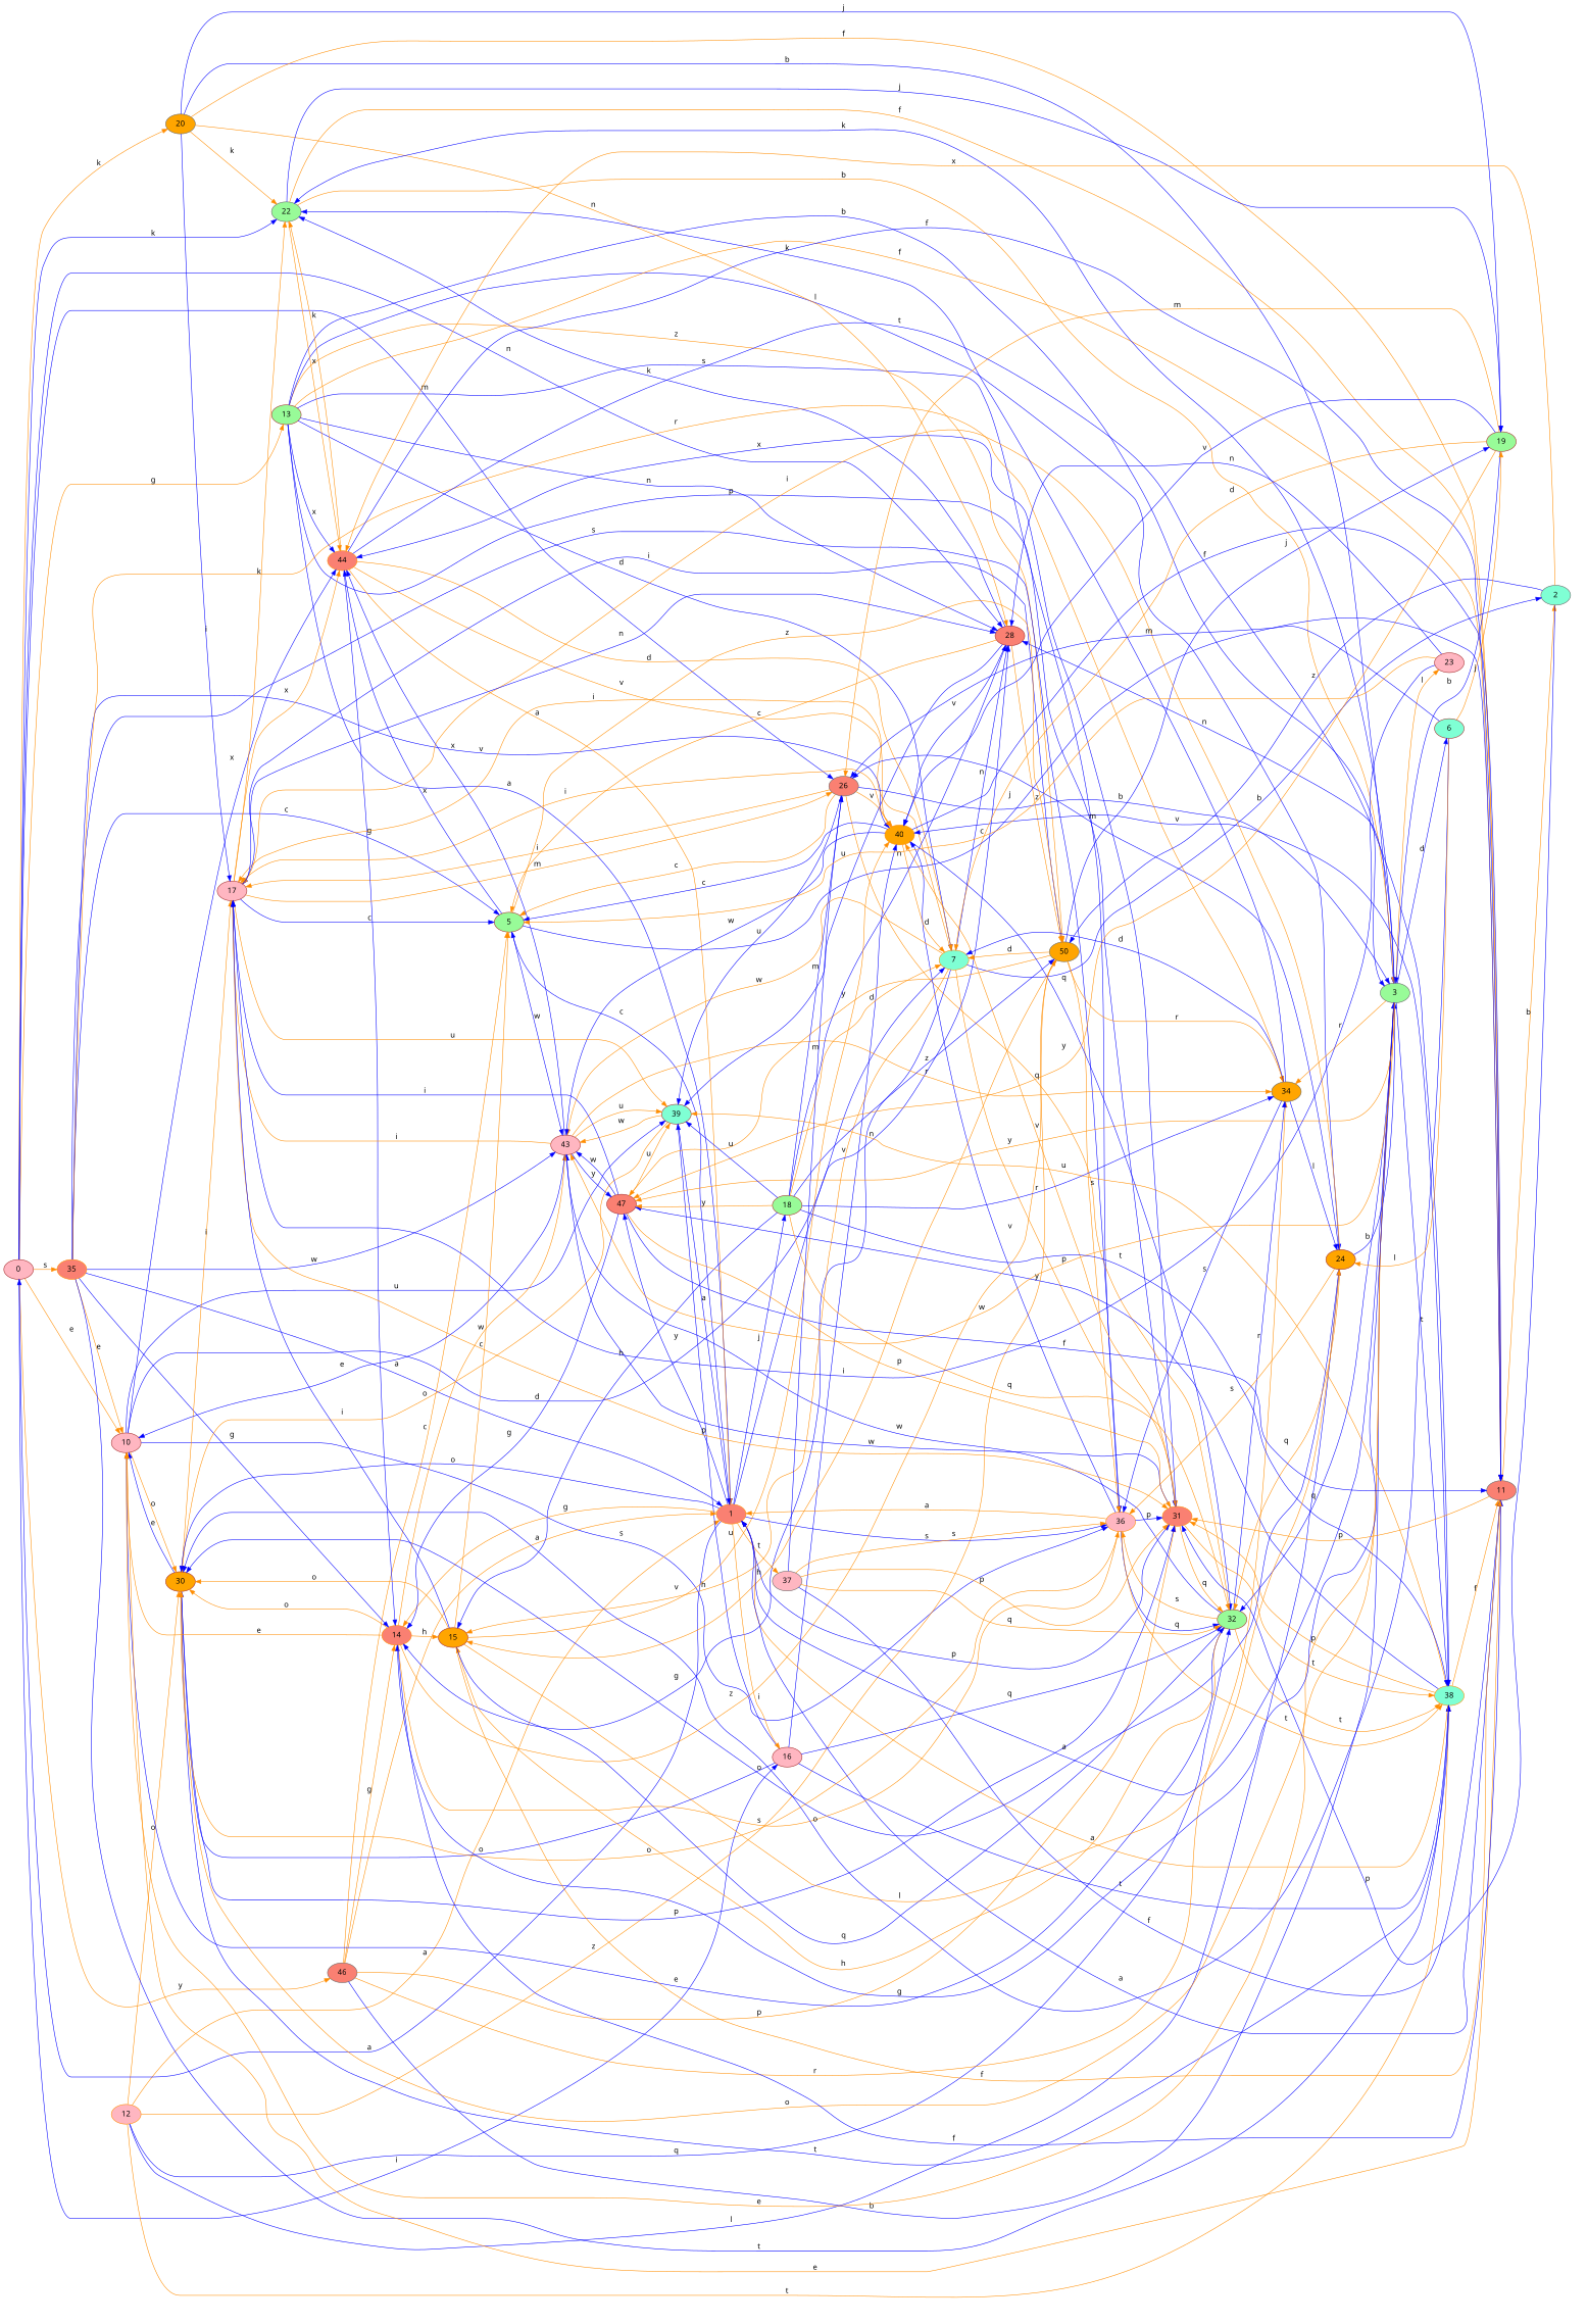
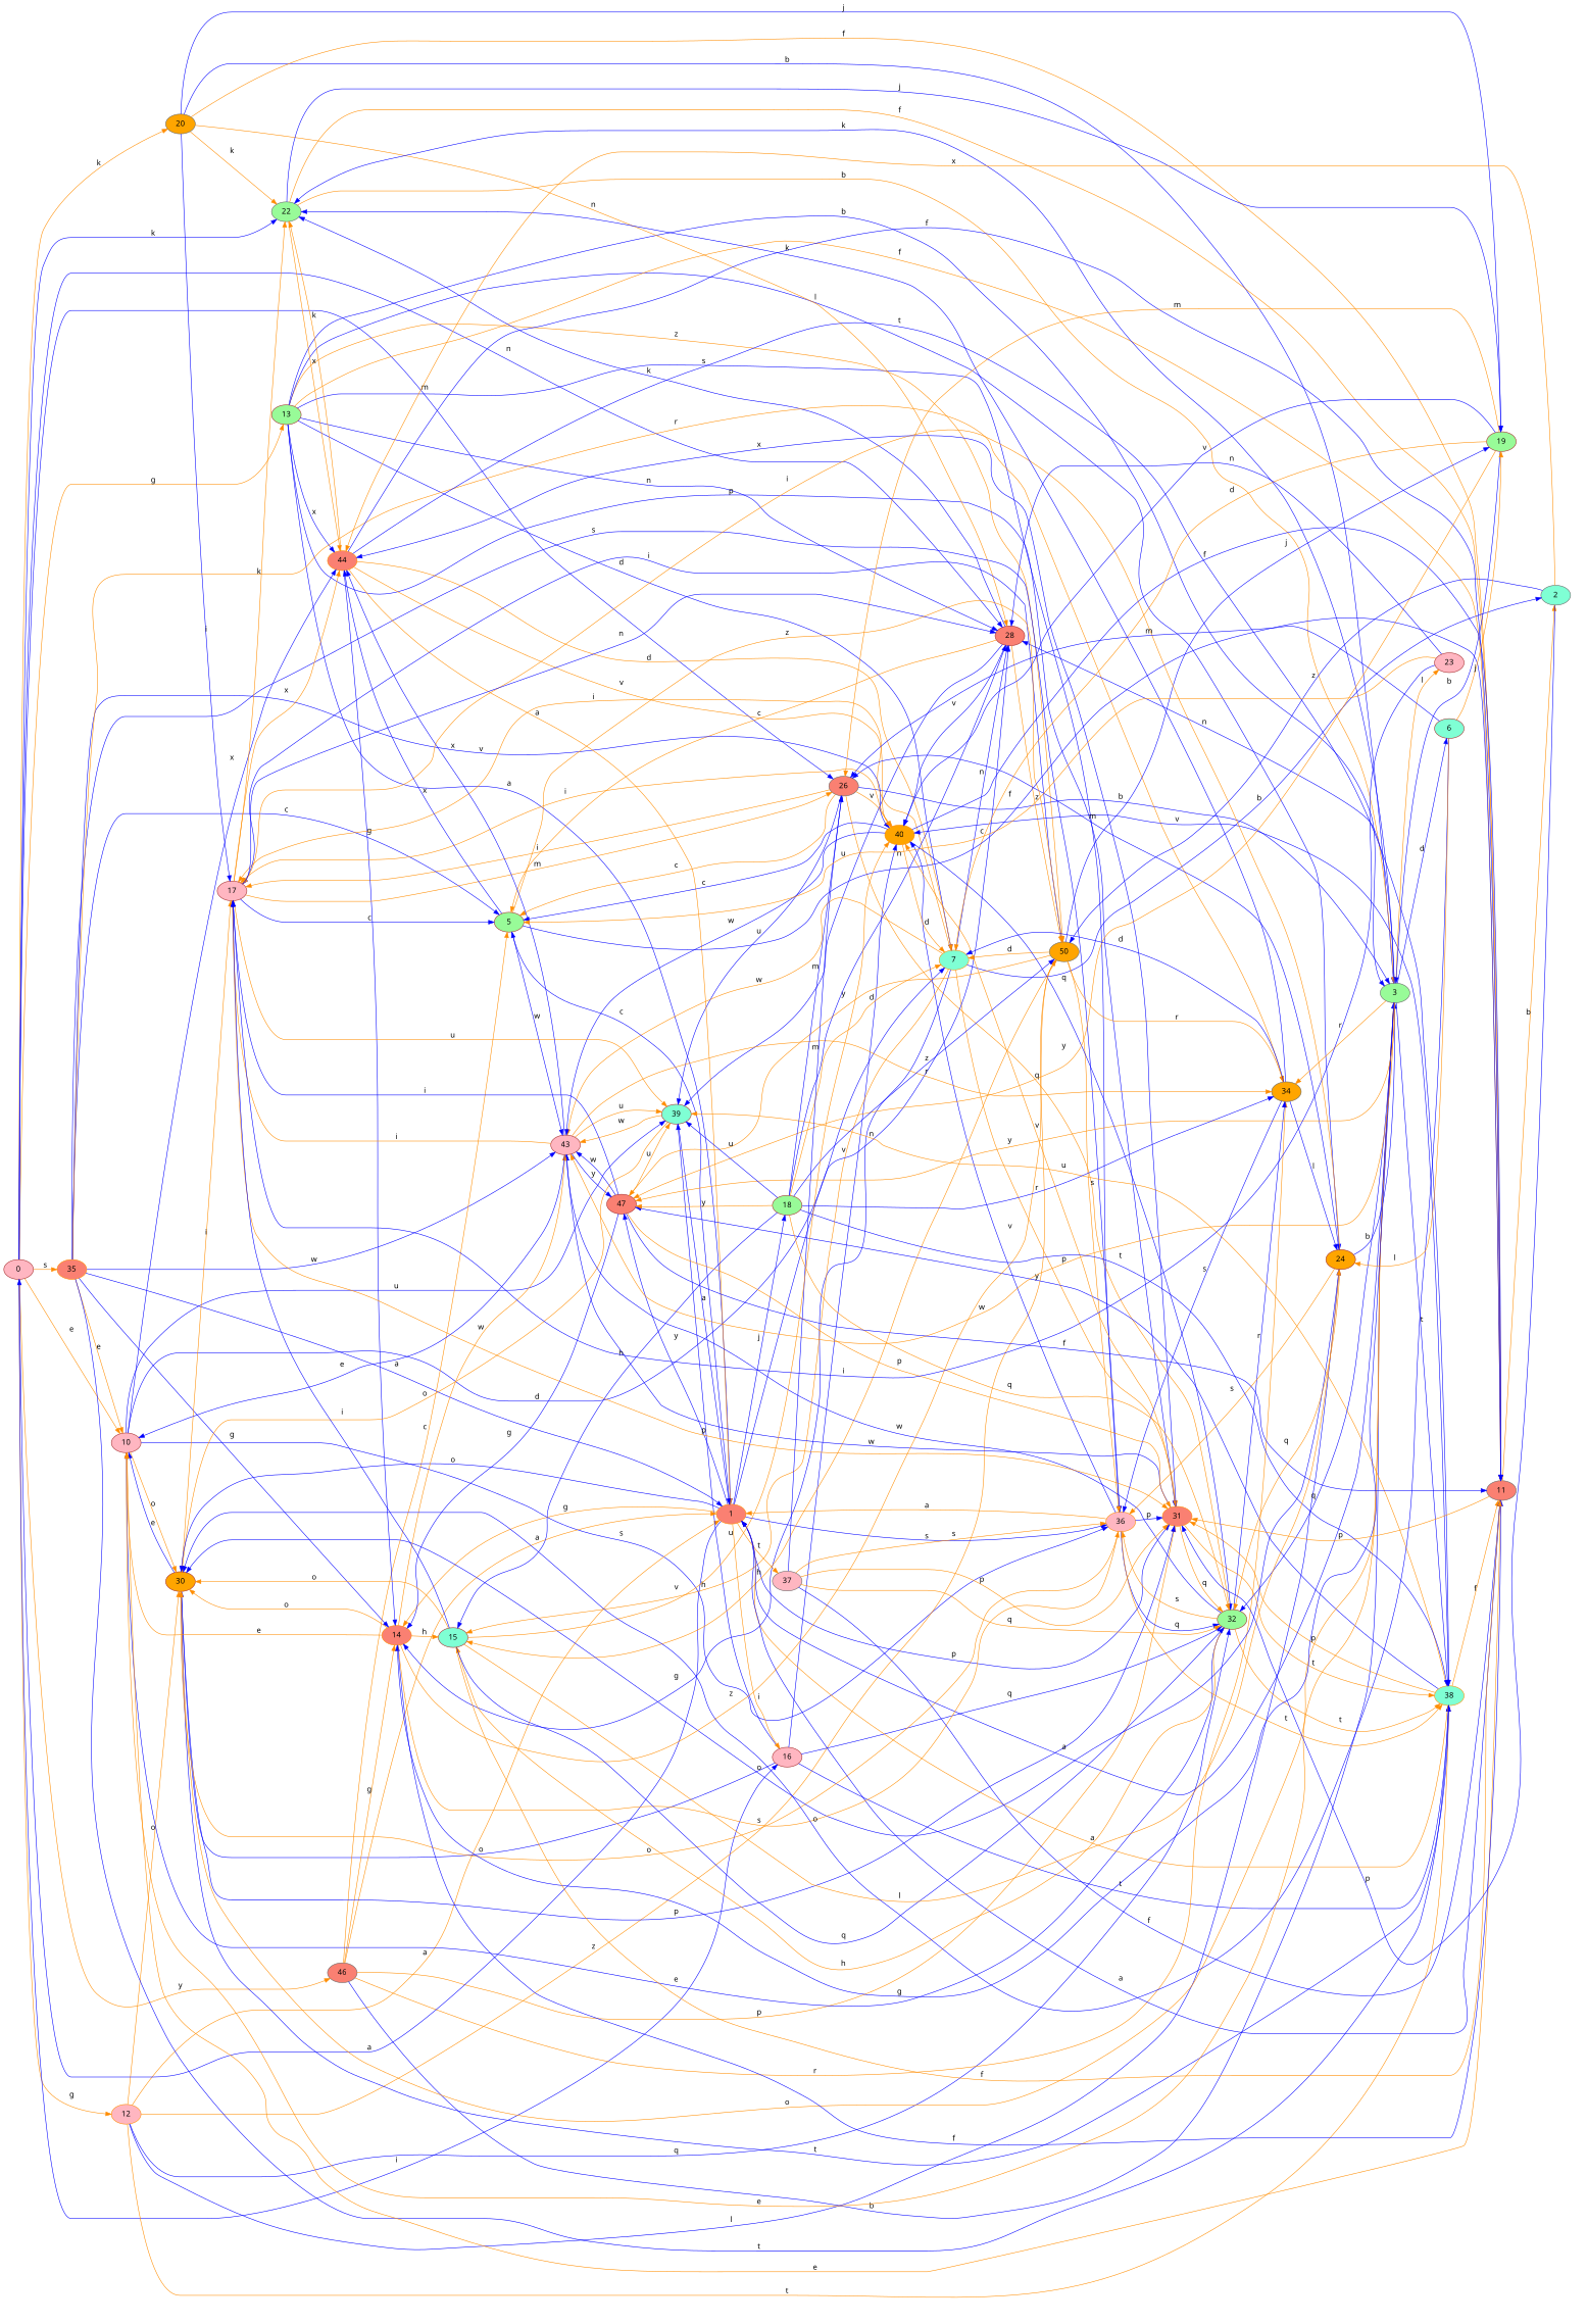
  strict digraph {
    fontname="Noto Sans"
    rankdir=LR
    node [color=brown fillcolor=salmon fontname="Noto Sans" style=filled]
    edge [color=blue fontname="Noto Sans"]
    0 [fillcolor=lightpink]
    10 [fillcolor=lightpink]
    12 [color=darkorange fillcolor=lightpink]
    13 [fillcolor=palegreen]
    16 [fillcolor=lightpink]
    20 [color=gray40 fillcolor=orange]
    22 [color=gray40 fillcolor=palegreen]
    26 [color=gray40]
    28
    35 [color=darkorange]
    46 [color=gray40]
    30 [fillcolor=orange]
    36 [color=darkorange fillcolor=lightpink]
    44 [color=darkorange]
    7 [color=darkorange fillcolor=aquamarine]
    39 [fillcolor=aquamarine]
    1 [color=darkorange]
    50 [color=gray40 fillcolor=orange]
    32 [fillcolor=palegreen]
    38 [color=darkorange fillcolor=aquamarine]
    24 [fillcolor=orange]
    31 [color=darkorange]
    3 [color=gray40 fillcolor=palegreen]
    11 [color=gray40]
    40 [color=darkorange fillcolor=orange]
    19 [fillcolor=palegreen]
    17 [fillcolor=lightpink]
    5 [fillcolor=palegreen]
    14 [color=darkorange]
    34 [color=gray40 fillcolor=orange]
    43 [fillcolor=lightpink]
    18 [fillcolor=palegreen]
    37 [color=gray40 fillcolor=lightpink]
    47
-   15 [fillcolor=orange]
+   15 [fillcolor=aquamarine]
    2 [color=gray40 fillcolor=aquamarine]
    6 [fillcolor=aquamarine]
    23 [fillcolor=lightpink]
    0 -> 10 [color=darkorange label=e]
+   0 -> 12 [color=darkorange label=g]
    0 -> 13 [color=darkorange label=g]
    0 -> 16 [label=i]
    0 -> 20 [color=darkorange label=k]
    0 -> 22 [label=k]
    0 -> 26 [label=m]
    0 -> 28 [label=n]
    0 -> 35 [color=darkorange label=s]
    0 -> 46 [color=darkorange label=y]
    10 -> 30 [color=darkorange label=o]
    10 -> 36 [label=s]
    10 -> 44 [label=x]
    10 -> 7 [label=d]
    10 -> 39 [label=u]
    12 -> 30 [color=darkorange label=o]
    12 -> 1 [color=darkorange label=a]
    12 -> 50 [color=darkorange label=z]
    12 -> 32 [label=q]
    12 -> 38 [color=darkorange label=t]
    12 -> 24 [label=l]
    13 -> 28 [label=n]
    13 -> 36 [label=s]
    13 -> 44 [label=x]
    13 -> 7 [label=d]
    13 -> 1 [label=a]
    13 -> 50 [color=darkorange label=z]
    13 -> 24 [label=l]
    13 -> 31 [label=p]
    13 -> 3 [label=b]
    13 -> 11 [color=darkorange label=f]
    16 -> 30 [label=o]
    16 -> 39 [label=u]
    16 -> 32 [label=q]
    16 -> 38 [label=t]
    16 -> 40 [label=v]
    20 -> 22 [color=darkorange label=k]
    20 -> 28 [color=darkorange label=n]
    20 -> 3 [label=b]
    20 -> 11 [color=darkorange label=f]
    20 -> 19 [label=j]
    20 -> 17 [label=i]
    22 -> 44 [color=darkorange label=x]
    22 -> 3 [color=darkorange label=b]
    22 -> 11 [color=darkorange label=f]
    22 -> 19 [label=j]
    26 -> 39 [label=u]
    26 -> 32 [color=darkorange label=q]
    26 -> 3 [label=b]
    26 -> 40 [color=darkorange label=v]
    26 -> 17 [color=darkorange label=i]
    26 -> 5 [color=darkorange label=c]
    28 -> 22 [label=k]
    28 -> 39 [label=u]
    28 -> 50 [color=darkorange label=z]
    28 -> 40 [label=v]
    28 -> 5 [color=darkorange label=c]
    35 -> 10 [color=darkorange label=e]
    35 -> 36 [label=s]
    35 -> 1 [label=a]
    35 -> 38 [label=t]
    35 -> 40 [label=v]
    35 -> 5 [label=c]
    35 -> 14 [label=g]
    35 -> 34 [color=darkorange label=r]
    35 -> 43 [label=w]
    46 -> 1 [color=darkorange label=a]
    46 -> 31 [color=darkorange label=p]
    46 -> 3 [label=b]
    46 -> 5 [color=darkorange label=c]
    46 -> 14 [color=darkorange label=g]
    46 -> 34 [color=darkorange label=r]
    30 -> 10 [label=e]
    30 -> 38 [label=t]
    30 -> 31 [label=p]
    30 -> 17 [color=darkorange label=i]
    36 -> 30 [color=darkorange label=o]
    36 -> 1 [color=darkorange label=a]
    36 -> 32 [label=q]
    36 -> 38 [color=darkorange label=t]
    36 -> 31 [label=p]
    36 -> 40 [label=v]
    44 -> 22 [color=darkorange label=k]
    44 -> 7 [color=darkorange label=d]
    44 -> 1 [color=darkorange label=a]
    44 -> 38 [label=t]
    44 -> 11 [label=f]
    44 -> 40 [color=darkorange label=v]
    44 -> 14 [label=g]
    7 -> 28 [label=n]
    7 -> 31 [color=darkorange label=p]
    7 -> 17 [color=darkorange label=i]
    7 -> 14 [label=g]
    7 -> 43 [color=darkorange label=w]
    7 -> 15 [color=darkorange label=h]
    7 -> 2 [label=b]
    39 -> 30 [color=darkorange label=o]
    39 -> 1 [label=a]
    39 -> 43 [color=darkorange label=w]
    1 -> 0 [label=a]
    1 -> 16 [color=darkorange label=i]
    1 -> 28 [label=n]
    1 -> 30 [label=o]
    1 -> 36 [label=s]
    1 -> 31 [label=p]
    1 -> 5 [label=c]
    1 -> 14 [color=darkorange label=g]
    1 -> 18 [label=j]
    1 -> 37 [color=darkorange label=t]
    1 -> 47 [label=y]
    50 -> 36 [color=darkorange label=s]
    50 -> 7 [color=darkorange label=d]
    50 -> 19 [label=j]
    50 -> 17 [label=i]
    50 -> 34 [color=darkorange label=r]
    50 -> 47 [color=darkorange label=y]
    50 -> 15 [color=darkorange label=h]
    32 -> 10 [label=e]
    32 -> 36 [color=darkorange label=s]
    32 -> 38 [color=darkorange label=t]
    32 -> 34 [label=r]
    32 -> 43 [label=w]
    32 -> 15 [color=darkorange label=h]
    38 -> 39 [color=darkorange label=u]
    38 -> 1 [color=darkorange label=a]
    38 -> 31 [color=darkorange label=p]
    38 -> 11 [color=darkorange label=f]
    38 -> 40 [label=v]
    38 -> 47 [label=y]
    24 -> 26 [label=m]
    24 -> 30 [label=o]
    24 -> 36 [color=darkorange label=s]
    24 -> 32 [color=darkorange label=q]
    24 -> 3 [label=b]
    24 -> 17 [color=darkorange label=i]
    31 -> 44 [label=x]
    31 -> 32 [color=darkorange label=q]
    31 -> 38 [color=darkorange label=t]
    31 -> 40 [color=darkorange label=v]
    31 -> 43 [label=w]
    3 -> 10 [color=darkorange label=e]
    3 -> 22 [label=k]
    3 -> 28 [label=n]
    3 -> 30 [color=darkorange label=o]
    3 -> 1 [label=a]
    3 -> 32 [label=q]
    3 -> 38 [label=t]
    3 -> 14 [label=g]
    3 -> 34 [color=darkorange label=r]
    3 -> 43 [color=darkorange label=w]
    3 -> 47 [color=darkorange label=y]
    3 -> 6 [label=d]
    3 -> 23 [color=darkorange label=l]
    11 -> 10 [color=darkorange label=e]
    11 -> 1 [label=a]
    11 -> 31 [color=darkorange label=p]
    11 -> 2 [color=darkorange label=b]
    40 -> 7 [color=darkorange label=d]
    40 -> 32 [label=q]
    40 -> 11 [label=f]
    40 -> 17 [color=darkorange label=i]
    40 -> 5 [label=c]
    40 -> 43 [label=w]
    19 -> 26 [color=darkorange label=m]
    19 -> 7 [color=darkorange label=d]
    19 -> 3 [label=b]
    19 -> 40 [label=v]
    19 -> 47 [color=darkorange label=y]
    17 -> 22 [color=darkorange label=k]
    17 -> 26 [color=darkorange label=m]
    17 -> 28 [label=n]
    17 -> 44 [color=darkorange label=x]
    17 -> 39 [color=darkorange label=u]
    17 -> 31 [color=darkorange label=p]
    17 -> 5 [label=c]
    5 -> 44 [label=x]
    5 -> 50 [color=darkorange label=z]
-   5 -> 11 [label=j]
+   5 -> 11 [label=f]
    5 -> 43 [label=w]
    14 -> 10 [color=darkorange label=e]
    14 -> 30 [color=darkorange label=o]
    14 -> 36 [color=darkorange label=s]
    14 -> 50 [color=darkorange label=z]
    14 -> 11 [label=f]
    14 -> 43 [color=darkorange label=w]
    14 -> 15 [color=darkorange label=h]
    34 -> 22 [label=k]
    34 -> 36 [label=s]
    34 -> 7 [label=d]
    34 -> 24 [label=l]
    43 -> 10 [label=e]
    43 -> 44 [label=x]
    43 -> 39 [color=darkorange label=u]
    43 -> 17 [color=darkorange label=i]
    43 -> 34 [color=darkorange label=r]
    43 -> 47 [label=y]
    18 -> 26 [label=m]
    18 -> 28 [label=n]
    18 -> 7 [color=darkorange label=d]
    18 -> 39 [label=u]
    18 -> 50 [label=z]
    18 -> 32 [color=darkorange label=q]
    18 -> 38 [label=t]
    18 -> 34 [label=r]
    18 -> 47 [color=darkorange label=y]
    18 -> 15 [label=h]
    37 -> 26 [label=m]
    37 -> 36 [color=darkorange label=s]
    37 -> 32 [color=darkorange label=q]
    37 -> 31 [color=darkorange label=p]
    37 -> 11 [label=f]
    47 -> 39 [color=darkorange label=u]
    47 -> 31 [color=darkorange label=p]
    47 -> 11 [label=f]
    47 -> 17 [label=i]
    47 -> 14 [label=g]
    47 -> 43 [label=w]
    15 -> 30 [color=darkorange label=o]
    15 -> 32 [label=q]
    15 -> 24 [color=darkorange label=l]
    15 -> 11 [color=darkorange label=f]
    15 -> 40 [color=darkorange label=v]
    15 -> 17 [label=i]
-   15 -> 5 [color=darkorange label=c]
    2 -> 44 [color=darkorange label=x]
    2 -> 50 [label=z]
    2 -> 31 [label=p]
    6 -> 26 [label=m]
    6 -> 30 [label=o]
    6 -> 24 [color=darkorange label=l]
    6 -> 19 [color=darkorange label=j]
    23 -> 28 [label=n]
    23 -> 17 [label=i]
    23 -> 5 [color=darkorange label=c]
  }
